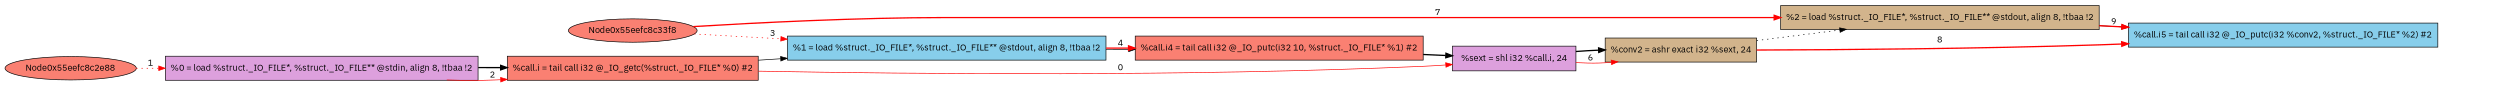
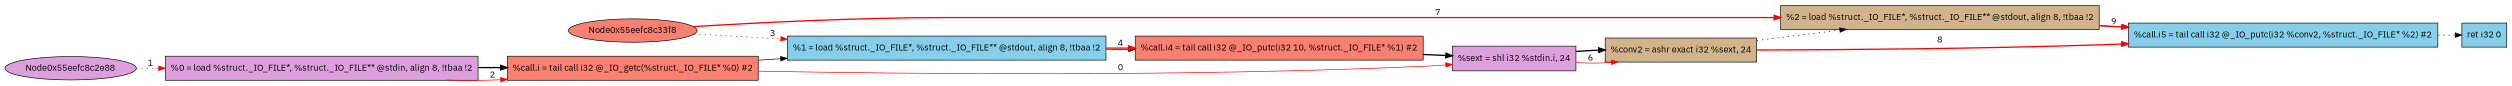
  digraph {
    fontname="IBM Plex Sans"
    rankdir=LR
    node [fillcolor=plum fontname="IBM Plex Sans" shape=record style=filled]
    edge [fontname="IBM Plex Sans" style=bold color=red]
    n1 [label="  %0 = load %struct._IO_FILE*, %struct._IO_FILE** @stdin, align 8, !tbaa !2"]
    n2 [fillcolor=salmon label="  %call.i = tail call i32 @_IO_getc(%struct._IO_FILE* %0) #2"]
    n3 [fillcolor=skyblue label="  %1 = load %struct._IO_FILE*, %struct._IO_FILE** @stdout, align 8, !tbaa !2"]
-   n4 [label="  %sext = shl i32 %call.i, 24"]
+   n4 [label="%sext = shl i32 %stdin.i, 24"]
    n5 [fillcolor=salmon label="  %call.i4 = tail call i32 @_IO_putc(i32 10, %struct._IO_FILE* %1) #2"]
    n6 [fillcolor=tan label="  %conv2 = ashr exact i32 %sext, 24"]
    n7 [fillcolor=tan label="  %2 = load %struct._IO_FILE*, %struct._IO_FILE** @stdout, align 8, !tbaa !2"]
    n8 [fillcolor=skyblue label="  %call.i5 = tail call i32 @_IO_putc(i32 %conv2, %struct._IO_FILE* %2) #2"]
-   Node0x55eefc8c2e88 [fillcolor=salmon shape=""]
+   n9 [fillcolor=skyblue label="  ret i32 0"]
+   Node0x55eefc8c2e88 [shape=""]
    Node0x55eefc8c33f8 [fillcolor=salmon shape=""]
    n1 -> n2 [color=""]
    n1 -> n2 [label=2 style=solid]
    n2 -> n3 [style=solid color=""]
    n2 -> n4 [label=0 style=solid]
    n3 -> n5 [style=solid color=""]
    n3 -> n5 [label=4]
    n4 -> n6 [color=""]
    n4 -> n6 [label=6 style=solid]
    n5 -> n4 [color=""]
    n6 -> n7 [style=dotted color=""]
    n6 -> n8 [label=8]
    n7 -> n8 [style=solid color=""]
    n7 -> n8 [label=9]
+   n8 -> n9 [style=dotted color=""]
    Node0x55eefc8c2e88 -> n1 [label=1 style=dotted]
    Node0x55eefc8c33f8 -> n3 [label=3 style=dotted]
    Node0x55eefc8c33f8 -> n7 [label=7]
  }
